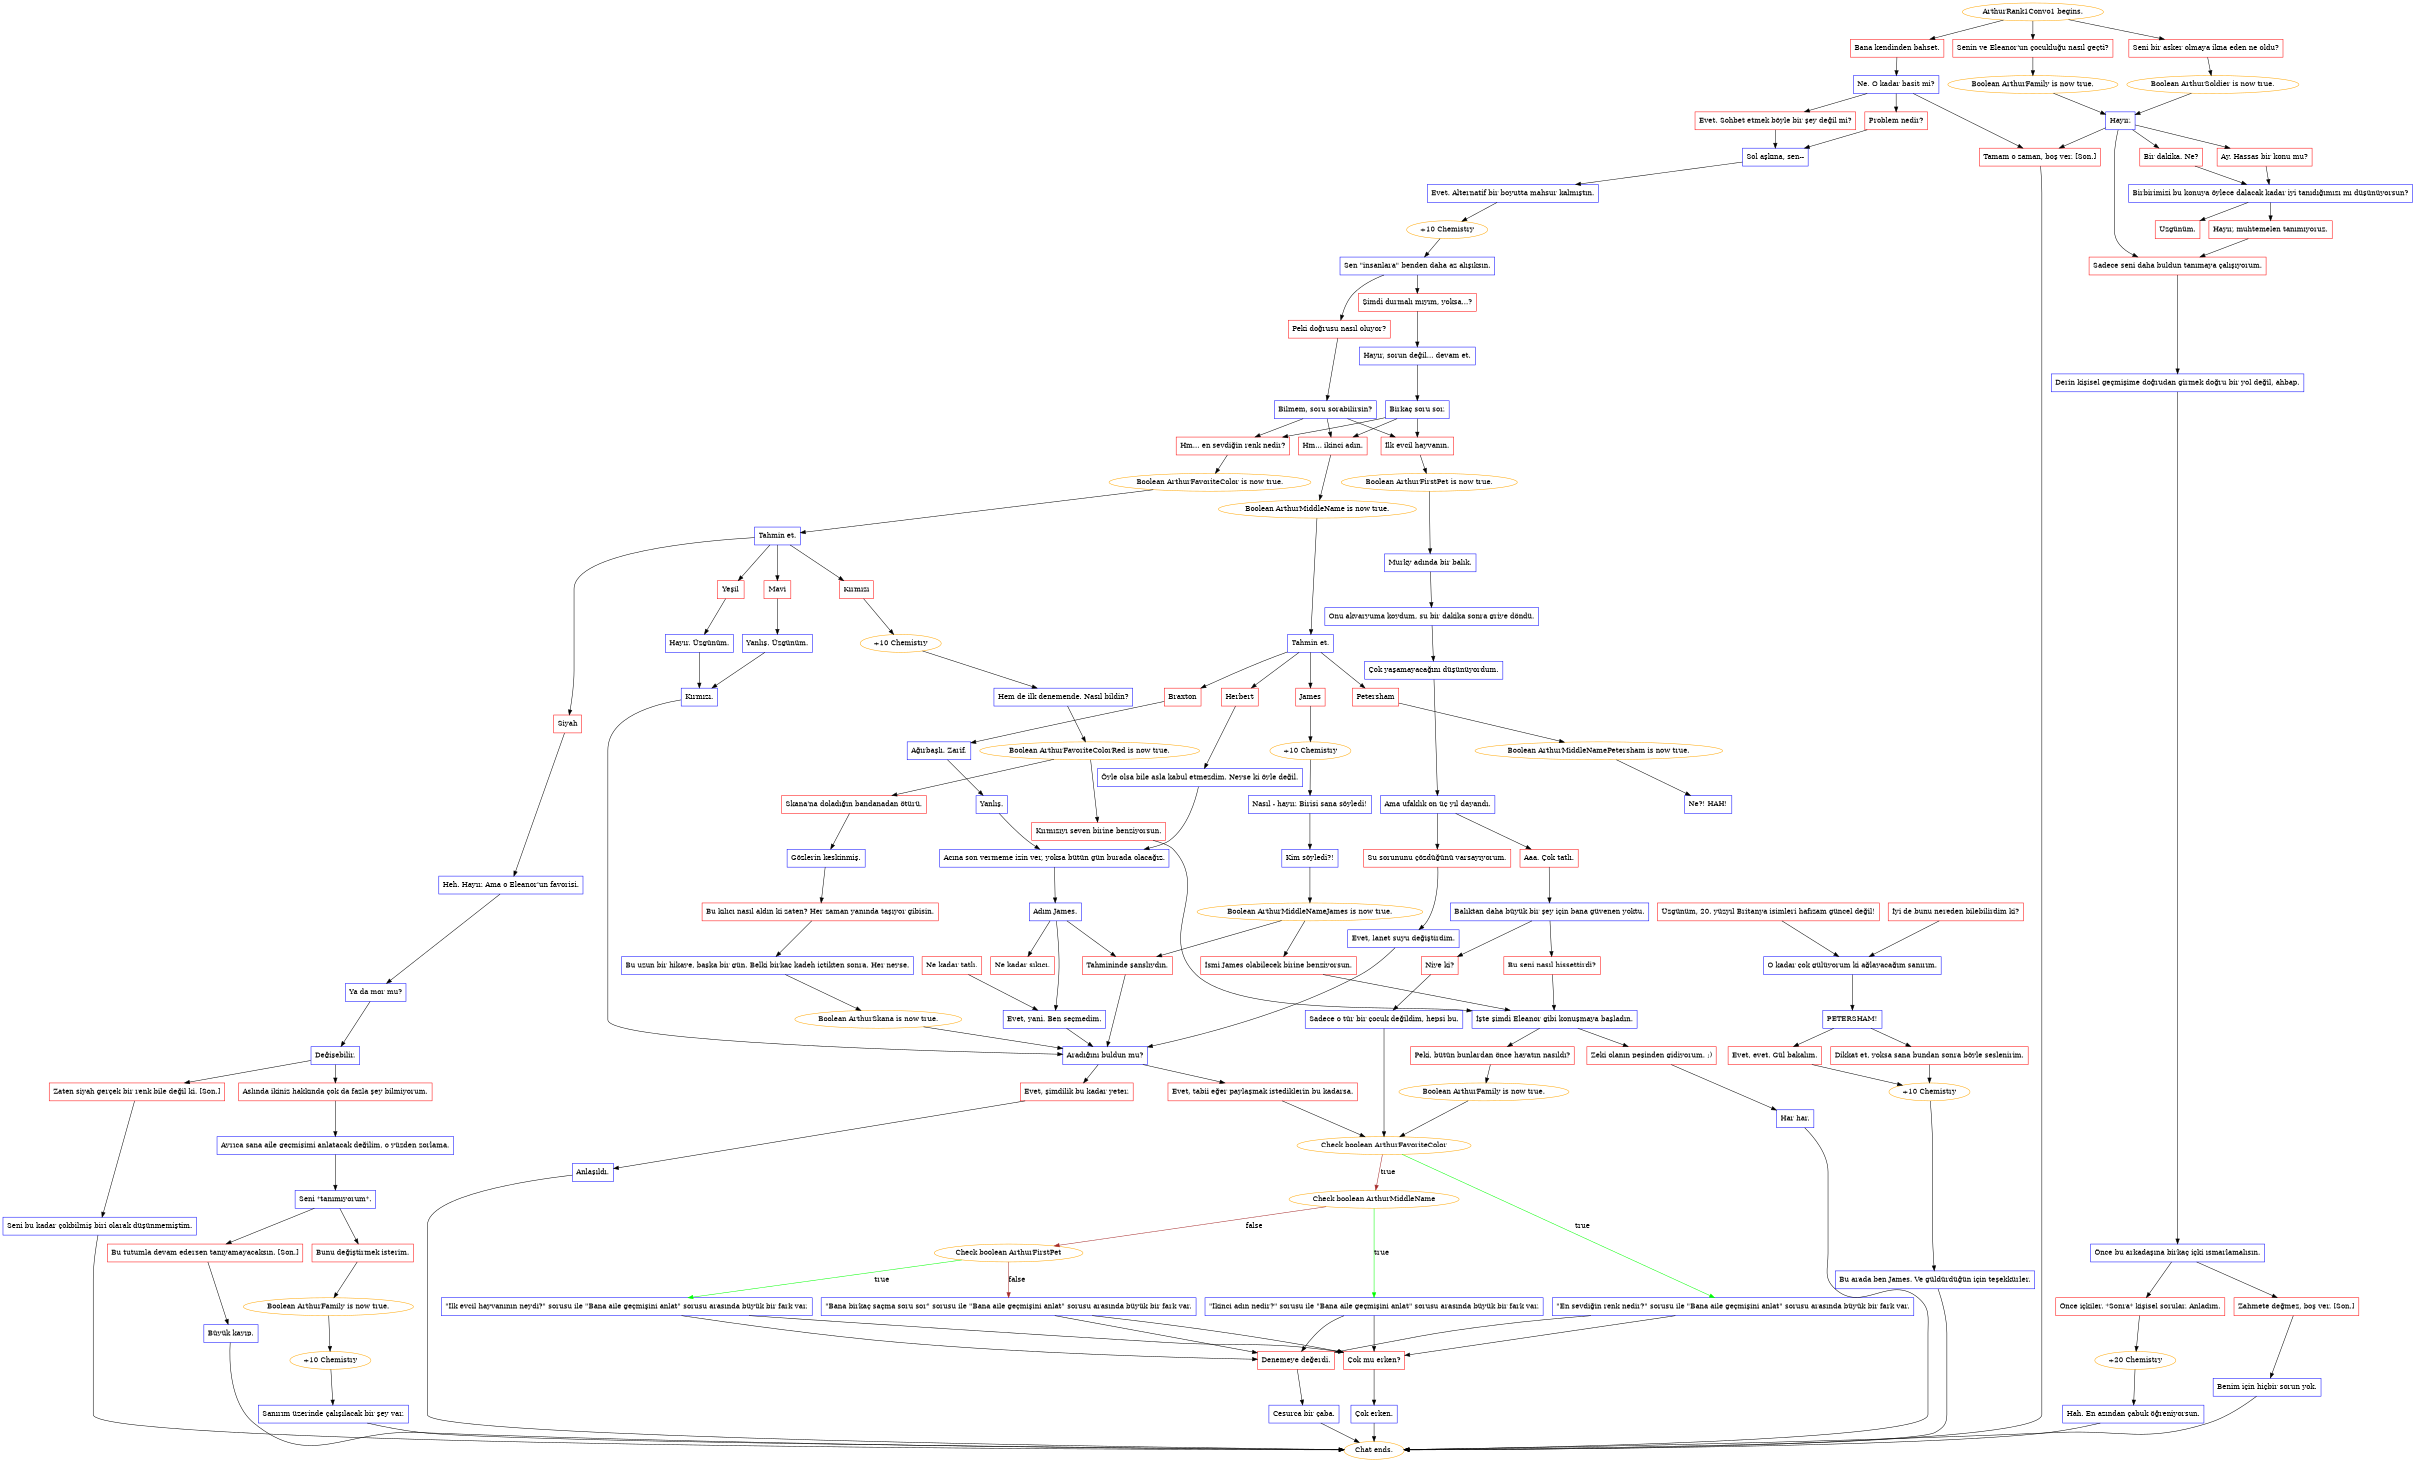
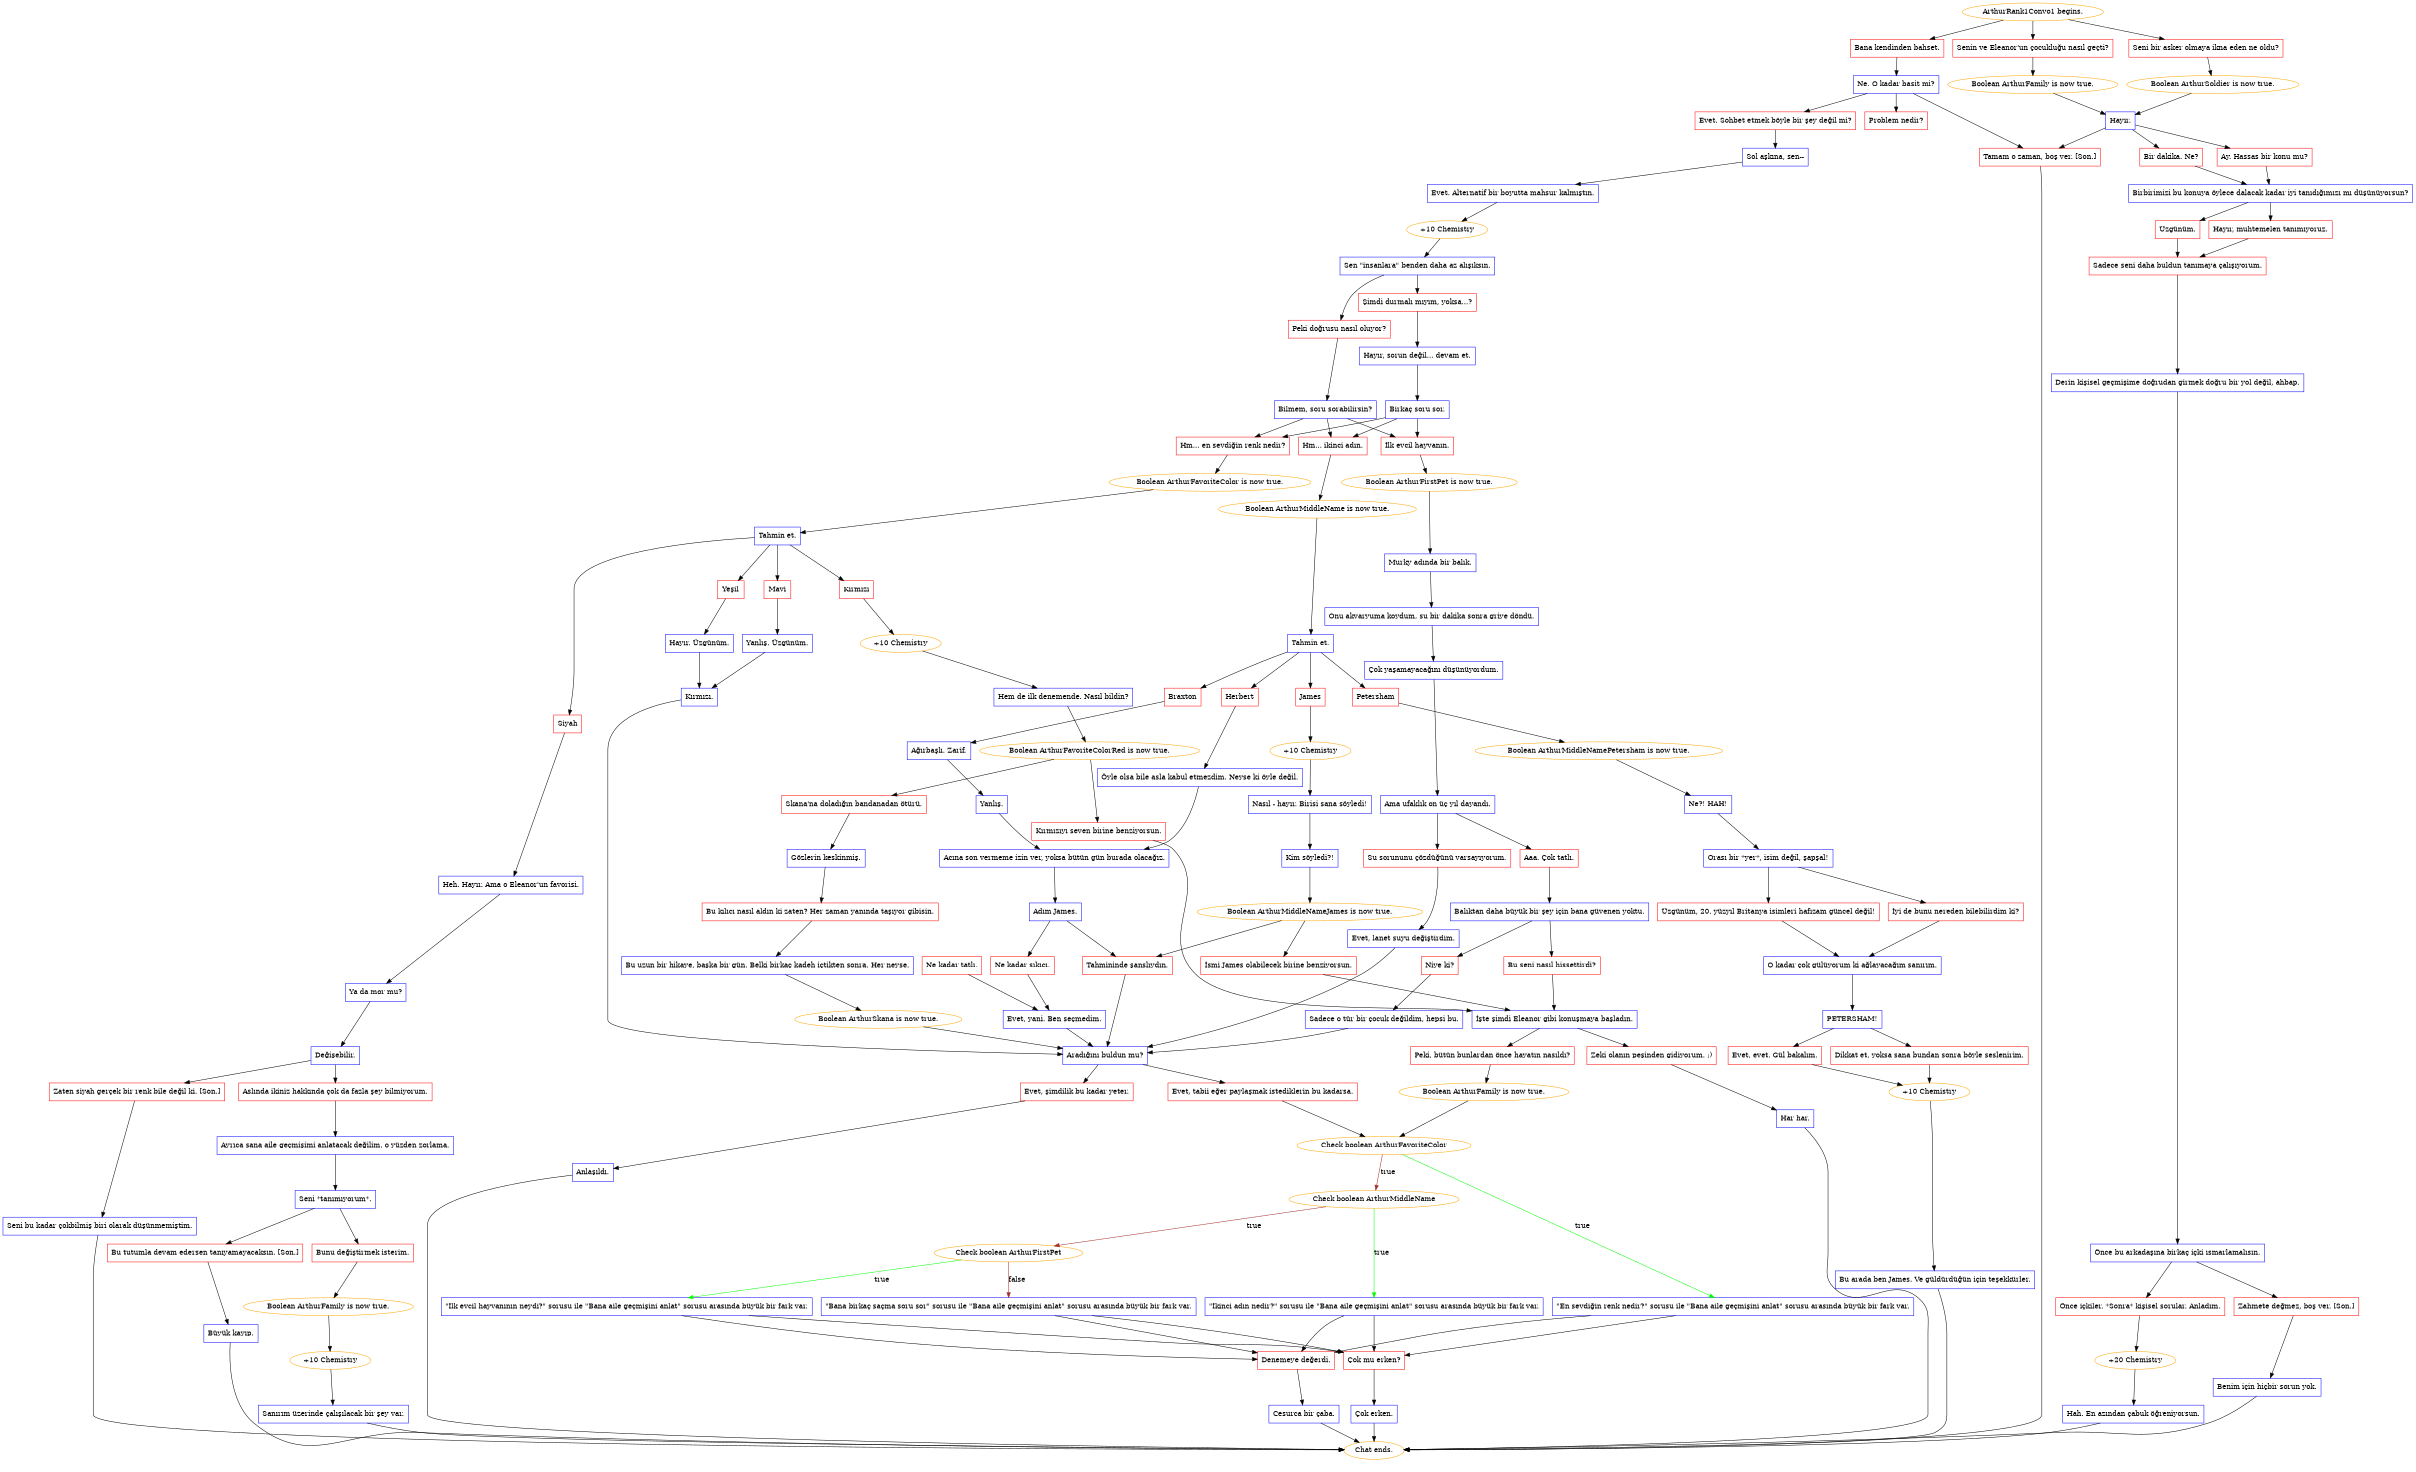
  digraph {
    node [color=blue shape=box]
    "ArthurRank1Convo1 begins." [color=orange shape=""]
    n2 [color=red label="Seni bir asker olmaya ikna eden ne oldu?"]
    n3 [color=red label="Senin ve Eleanor'un çocukluğu nasıl geçti?"]
    n4 [color=red label="Bana kendinden bahset."]
    n5 [color=orange label="Boolean ArthurSoldier is now true." shape=""]
    n6 [color=orange label="Boolean ArthurFamily is now true." shape=""]
    n7 [label="Ne. O kadar basit mi?"]
    n8 [label="Hayır."]
    n9 [color=red label="Evet. Sohbet etmek böyle bir şey değil mi?"]
    n10 [color=red label="Problem nedir?"]
    n11 [color=red label="Tamam o zaman, boş ver. [Son.]"]
    n12 [color=red label="Bir dakika. Ne?"]
    n13 [color=red label="Ay. Hassas bir konu mu?"]
    n14 [label="Sol aşkına, sen--"]
    "Chat ends." [color=orange shape=""]
    n16 [label="Birbirimizi bu konuya öylece dalacak kadar iyi tanıdığımızı mı düşünüyorsun?"]
    n17 [label="Evet. Alternatif bir boyutta mahsur kalmıştın."]
    n18 [color=red label="Üzgünüm."]
    n19 [color=red label="Hayır, muhtemelen tanımıyoruz."]
    n20 [color=orange label="+10 Chemistry" shape=""]
    n21 [color=red label="Sadece seni daha buldun tanımaya çalışıyorum."]
    n22 [label="Sen \"insanlara\" benden daha az alışıksın."]
    n23 [label="Derin kişisel geçmişime doğrudan girmek doğru bir yol değil, ahbap."]
    n24 [color=red label="Peki doğrusu nasıl oluyor?"]
    n25 [color=red label="Şimdi durmalı mıyım, yoksa...?"]
    n26 [label="Önce bu arkadaşına birkaç içki ısmarlamalısın."]
    n27 [label="Bilmem, soru sorabilirsin?"]
    n28 [label="Hayır, sorun değil... devam et."]
    n29 [color=red label="Önce içkiler. *Sonra* kişisel sorular. Anladım."]
    n30 [color=red label="Zahmete değmez, boş ver. [Son.]"]
    n31 [color=red label="Hm... en sevdiğin renk nedir?"]
    n32 [color=red label="Hm... ikinci adın."]
    n33 [color=red label="İlk evcil hayvanın."]
    n34 [label="Birkaç soru sor."]
    n35 [color=orange label="+20 Chemistry" shape=""]
    n36 [label="Benim için hiçbir sorun yok."]
    n37 [color=orange label="Boolean ArthurFavoriteColor is now true." shape=""]
    n38 [color=orange label="Boolean ArthurMiddleName is now true." shape=""]
    n39 [color=orange label="Boolean ArthurFirstPet is now true." shape=""]
    n40 [label="Hah. En azından çabuk öğreniyorsun."]
    n41 [label="Tahmin et."]
    n42 [label="Tahmin et."]
    n43 [label="Murky adında bir balık."]
    n44 [color=red label="Yeşil"]
    n45 [color=red label=Siyah]
    n46 [color=red label="Kırmızı"]
    n47 [color=red label=Mavi]
    n48 [color=red label=Herbert]
    n49 [color=red label=James]
    n50 [color=red label=Petersham]
    n51 [color=red label=Braxton]
    n52 [label="Onu akvaryuma koydum, su bir dakika sonra griye döndü."]
    n53 [label="Hayır. Üzgünüm."]
    n54 [label="Heh. Hayır. Ama o Eleanor'un favorisi."]
    n55 [color=orange label="+10 Chemistry" shape=""]
    n56 [label="Yanlış. Üzgünüm."]
    n57 [label="Öyle olsa bile asla kabul etmezdim. Neyse ki öyle değil."]
    n58 [color=orange label="+10 Chemistry" shape=""]
    n59 [color=orange label="Boolean ArthurMiddleNamePetersham is now true." shape=""]
    n60 [label="Ağırbaşlı. Zarif."]
    n61 [label="Çok yaşamayacağını düşünüyordum."]
    n62 [label="Kırmızı."]
    n63 [label="Ya da mor mu?"]
    n64 [label="Hem de ilk denemende. Nasıl bildin?"]
    n65 [label="Acına son vermeme izin ver, yoksa bütün gün burada olacağız."]
    n66 [label="Nasıl - hayır. Birisi sana söyledi!"]
    n67 [label="Ne?! HAH!"]
    n68 [label="Yanlış."]
    n69 [label="Ama ufaklık on üç yıl dayandı."]
    n70 [label="Aradığını buldun mu?"]
    n71 [label="Değişebilir."]
    n72 [color=orange label="Boolean ArthurFavoriteColorRed is now true." shape=""]
    n73 [label="Adım James."]
    n74 [label="Kim söyledi?!"]
+   n75 [label="Orası bir *yer*, isim değil, şapşal!"]
    n76 [color=red label="Su sorununu çözdüğünü varsayıyorum."]
    n77 [color=red label="Aaa. Çok tatlı."]
    n78 [color=red label="Evet, tabii eğer paylaşmak istediklerin bu kadarsa."]
    n79 [color=red label="Evet, şimdilik bu kadar yeter."]
    n80 [color=red label="Zaten siyah gerçek bir renk bile değil ki. [Son.]"]
    n81 [color=red label="Aslında ikiniz hakkında çok da fazla şey bilmiyorum."]
    n82 [color=red label="Skana'na doladığın bandanadan ötürü."]
    n83 [color=red label="Kırmızıyı seven birine benziyorsun."]
    n84 [color=red label="Ne kadar sıkıcı."]
    n85 [color=red label="Tahmininde şanslıydın."]
    n86 [color=orange label="Boolean ArthurMiddleNameJames is now true." shape=""]
    n87 [color=red label="Üzgünüm, 20. yüzyıl Britanya isimleri hafızam güncel değil!"]
    n88 [color=red label="İyi de bunu nereden bilebilirdim ki?"]
    n89 [label="Evet, lanet suyu değiştirdim."]
    n90 [label="Balıktan daha büyük bir şey için bana güvenen yoktu."]
    n91 [color=orange label="Check boolean ArthurFavoriteColor" shape=""]
    n92 [label="Anlaşıldı."]
    n93 [label="Seni bu kadar çokbilmiş biri olarak düşünmemiştim."]
    n94 [label="Ayrıca sana aile geçmişimi anlatacak değilim, o yüzden zorlama."]
    n95 [label="Gözlerin keskinmiş."]
    n96 [label="İşte şimdi Eleanor gibi konuşmaya başladın."]
    n97 [label="Evet, yani. Ben seçmedim."]
    n98 [color=red label="Ne kadar tatlı."]
    n99 [color=red label="İsmi James olabilecek birine benziyorsun."]
    n100 [label="O kadar çok gülüyorum ki ağlayacağım sanırım."]
    n101 [color=red label="Niye ki?"]
    n102 [color=red label="Bu seni nasıl hissettirdi?"]
    n103 [label="\"En sevdiğin renk nedir?\" sorusu ile \"Bana aile geçmişini anlat\" sorusu arasında büyük bir fark var."]
    n104 [color=orange label="Check boolean ArthurMiddleName" shape=""]
    n105 [label="Seni *tanımıyorum*."]
    n106 [color=red label="Bu kılıcı nasıl aldın ki zaten? Her zaman yanında taşıyor gibisin."]
    n107 [color=red label="Peki, bütün bunlardan önce hayatın nasıldı?"]
    n108 [color=red label="Zeki olanın peşinden gidiyorum. ;)"]
    n109 [label="PETERSHAM!"]
    n110 [label="Sadece o tür bir çocuk değildim, hepsi bu."]
    n111 [color=red label="Çok mu erken?"]
    n112 [color=red label="Denemeye değerdi."]
    n113 [label="\"İkinci adın nedir?\" sorusu ile \"Bana aile geçmişini anlat\" sorusu arasında büyük bir fark var."]
    n114 [color=orange label="Check boolean ArthurFirstPet" shape=""]
    n115 [color=red label="Bunu değiştirmek isterim."]
    n116 [color=red label="Bu tutumla devam edersen tanıyamayacaksın. [Son.]"]
    n117 [label="Bu uzun bir hikaye, başka bir gün. Belki birkaç kadeh içtikten sonra. Her neyse."]
    n118 [color=orange label="Boolean ArthurFamily is now true." shape=""]
    n119 [label="Har har."]
    n120 [color=red label="Dikkat et, yoksa sana bundan sonra böyle seslenirim."]
    n121 [color=red label="Evet, evet. Gül bakalım."]
    n122 [label="Çok erken."]
    n123 [label="Cesurca bir çaba."]
    n124 [label="\"İlk evcil hayvanının neydi?\" sorusu ile \"Bana aile geçmişini anlat\" sorusu arasında büyük bir fark var."]
    n125 [label="\"Bana birkaç saçma soru sor\" sorusu ile \"Bana aile geçmişini anlat\" sorusu arasında büyük bir fark var."]
    n126 [color=orange label="Boolean ArthurFamily is now true." shape=""]
    n127 [label="Büyük kayıp."]
    n128 [color=orange label="Boolean ArthurSkana is now true." shape=""]
    n129 [color=orange label="+10 Chemistry" shape=""]
    n130 [color=orange label="+10 Chemistry" shape=""]
    n131 [label="Bu arada ben James. Ve güldürdüğün için teşekkürler."]
    n132 [label="Sanırım üzerinde çalışılacak bir şey var."]
    "ArthurRank1Convo1 begins." -> n2
    "ArthurRank1Convo1 begins." -> n3
    "ArthurRank1Convo1 begins." -> n4
    n2 -> n5
    n3 -> n6
    n4 -> n7
    n5 -> n8
    n6 -> n8
    n7 -> n9
    n7 -> n10
    n7 -> n11
    n8 -> n11
    n8 -> n12
    n8 -> n13
    n9 -> n14
-   n10 -> n14
    n11 -> "Chat ends."
    n12 -> n16
    n13 -> n16
    n14 -> n17
    n16 -> n18
    n16 -> n19
    n17 -> n20
-   n8 -> n21
+   n18 -> n21
    n19 -> n21
    n20 -> n22
    n21 -> n23
    n22 -> n24
    n22 -> n25
    n23 -> n26
    n24 -> n27
    n25 -> n28
    n26 -> n29
    n26 -> n30
    n27 -> n31
    n27 -> n32
    n27 -> n33
    n28 -> n34
    n29 -> n35
    n30 -> n36
    n31 -> n37
    n32 -> n38
    n33 -> n39
    n34 -> n31
    n34 -> n32
    n34 -> n33
    n35 -> n40
    n36 -> "Chat ends."
    n37 -> n41
    n38 -> n42
    n39 -> n43
    n40 -> "Chat ends."
    n41 -> n44
    n41 -> n45
    n41 -> n46
    n41 -> n47
    n42 -> n48
    n42 -> n49
    n42 -> n50
    n42 -> n51
    n43 -> n52
    n44 -> n53
    n45 -> n54
    n46 -> n55
    n47 -> n56
    n48 -> n57
    n49 -> n58
    n50 -> n59
    n51 -> n60
    n52 -> n61
    n53 -> n62
    n54 -> n63
    n55 -> n64
    n56 -> n62
    n57 -> n65
    n58 -> n66
    n59 -> n67
    n60 -> n68
    n61 -> n69
    n62 -> n70
    n63 -> n71
    n64 -> n72
    n65 -> n73
    n66 -> n74
+   n67 -> n75
    n68 -> n65
    n69 -> n76
    n69 -> n77
    n70 -> n78
    n70 -> n79
    n71 -> n80
    n71 -> n81
    n72 -> n82
    n72 -> n83
    n73 -> n84
    n73 -> n85
    n74 -> n86
+   n75 -> n87
+   n75 -> n88
    n76 -> n89
    n77 -> n90
    n78 -> n91
    n79 -> n92
    n80 -> n93
    n81 -> n94
    n82 -> n95
    n83 -> n96
-   n73 -> n97
+   n84 -> n97
    n85 -> n70
    n86 -> n85
    n86 -> n99
    n87 -> n100
    n88 -> n100
    n89 -> n70
    n90 -> n101
    n90 -> n102
    n91 -> n103 [color=green label=true]
    n91 -> n104 [color=brown label=true]
    n92 -> "Chat ends."
    n93 -> "Chat ends."
    n94 -> n105
    n95 -> n106
    n96 -> n107
    n96 -> n108
    n97 -> n70
    n98 -> n97
    n99 -> n96
    n100 -> n109
    n101 -> n110
    n102 -> n96
    n103 -> n111
    n103 -> n112
    n104 -> n113 [color=green label=true]
-   n104 -> n114 [color=brown label=false]
+   n104 -> n114 [color=brown label=true]
    n105 -> n115
    n105 -> n116
    n106 -> n117
    n107 -> n118
    n108 -> n119
    n109 -> n120
    n109 -> n121
-   n110 -> n91
+   n110 -> n70
    n111 -> n122
    n112 -> n123
    n113 -> n111
    n113 -> n112
    n114 -> n124 [color=green label=true]
    n114 -> n125 [color=brown label=false]
    n115 -> n126
    n116 -> n127
    n117 -> n128
    n118 -> n91
    n119 -> "Chat ends."
    n120 -> n129
    n121 -> n129
    n122 -> "Chat ends."
    n123 -> "Chat ends."
    n124 -> n111
    n124 -> n112
    n125 -> n111
    n125 -> n112
    n126 -> n130
    n127 -> "Chat ends."
    n128 -> n70
    n129 -> n131
    n130 -> n132
    n131 -> "Chat ends."
    n132 -> "Chat ends."
  }
